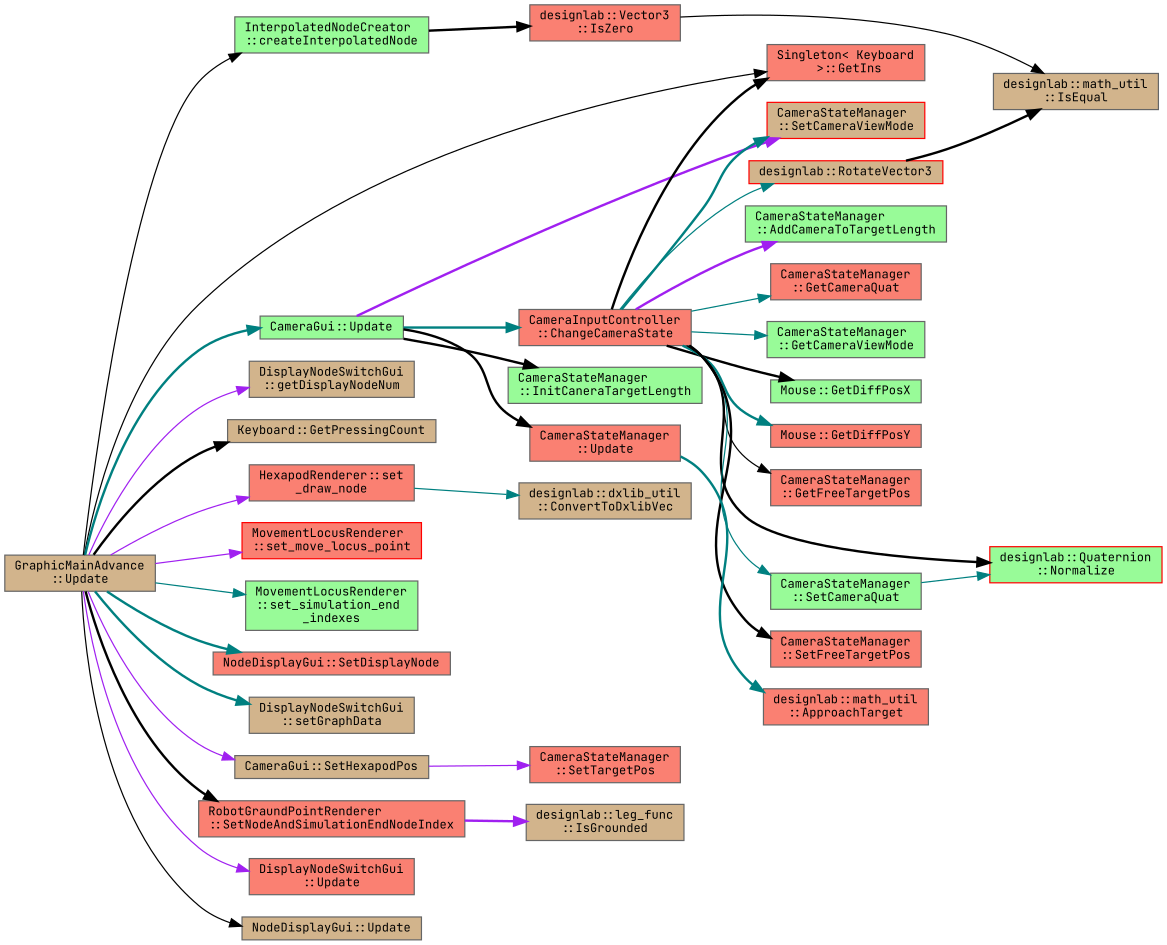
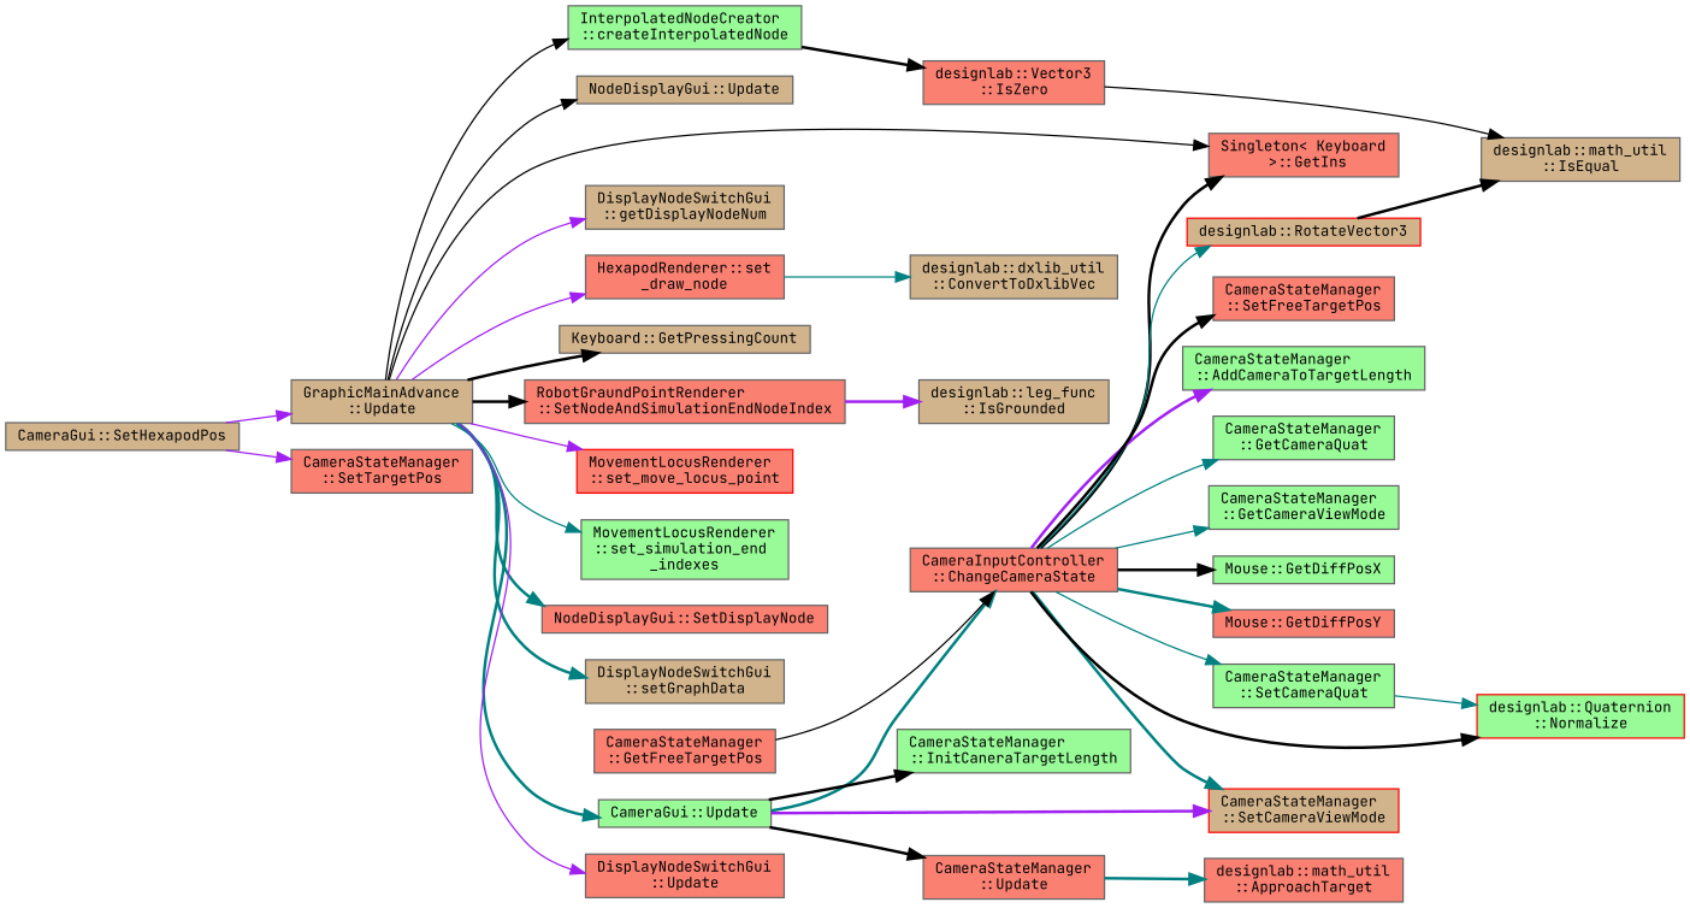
  digraph {
    fontname="JetBrains Mono"
    rankdir=LR
    node [color=grey40 fillcolor=salmon fontname="JetBrains Mono" fontsize=10 shape=box style=filled]
    edge [color=black fontname="JetBrains Mono" fontsize=10 labelfontname=Helvetica labelfontsize=10 style=bold]
    n1 [color=gray40 fillcolor=tan fontcolor=black height=0.2 label="GraphicMainAdvance\l::Update" width=0.4]
    n2 [fillcolor=palegreen height=0.2 label="InterpolatedNodeCreator\l::createInterpolatedNode" width=0.4]
    n3 [fillcolor=tan height=0.2 label="DisplayNodeSwitchGui\l::getDisplayNodeNum" width=0.4]
    n4 [height=0.2 label="Singleton\< Keyboard\l \>::GetIns" width=0.4]
    n5 [fillcolor=tan height=0.2 label="Keyboard::GetPressingCount" width=0.4]
    n6 [height=0.2 label="HexapodRenderer::set\l_draw_node" width=0.4]
    n7 [color=red height=0.2 label="MovementLocusRenderer\l::set_move_locus_point" width=0.4]
    n8 [fillcolor=palegreen height=0.2 label="MovementLocusRenderer\l::set_simulation_end\l_indexes" width=0.4]
    n9 [height=0.2 label="NodeDisplayGui::SetDisplayNode" width=0.4]
    n10 [fillcolor=tan height=0.2 label="DisplayNodeSwitchGui\l::setGraphData" width=0.4]
    n11 [fillcolor=tan height=0.2 label="CameraGui::SetHexapodPos" width=0.4]
    n12 [height=0.2 label="RobotGraundPointRenderer\l::SetNodeAndSimulationEndNodeIndex" width=0.4]
    n13 [fillcolor=palegreen height=0.2 label="CameraGui::Update" width=0.4]
    n14 [height=0.2 label="DisplayNodeSwitchGui\l::Update" width=0.4]
    n15 [fillcolor=tan height=0.2 label="NodeDisplayGui::Update" width=0.4]
    n16 [height=0.2 label="designlab::Vector3\l::IsZero" width=0.4]
    n17 [fillcolor=tan height=0.2 label="designlab::dxlib_util\l::ConvertToDxlibVec" width=0.4]
    n18 [height=0.2 label="CameraStateManager\l::SetTargetPos" width=0.4]
    n19 [fillcolor=tan height=0.2 label="designlab::leg_func\l::IsGrounded" width=0.4]
    n20 [height=0.2 label="CameraInputController\l::ChangeCameraState" width=0.4]
    n21 [color=red fillcolor=tan height=0.2 label="CameraStateManager\l::SetCameraViewMode" width=0.4]
    n22 [fillcolor=palegreen height=0.2 label="CameraStateManager\l::InitCaneraTargetLength" width=0.4]
    n23 [height=0.2 label="CameraStateManager\l::Update" width=0.4]
    n24 [fillcolor=tan height=0.2 label="designlab::math_util\l::IsEqual" width=0.4]
    n25 [fillcolor=palegreen height=0.2 label="CameraStateManager\l::AddCameraToTargetLength" width=0.4]
-   n26 [height=0.2 label="CameraStateManager\l::GetCameraQuat" width=0.4]
+   n26 [fillcolor=palegreen height=0.2 label="CameraStateManager\l::GetCameraQuat" width=0.4]
    n27 [fillcolor=palegreen height=0.2 label="CameraStateManager\l::GetCameraViewMode" width=0.4]
    n28 [fillcolor=palegreen height=0.2 label="Mouse::GetDiffPosX" width=0.4]
    n29 [height=0.2 label="Mouse::GetDiffPosY" width=0.4]
    n30 [height=0.2 label="CameraStateManager\l::GetFreeTargetPos" width=0.4]
    n31 [color=red fillcolor=palegreen height=0.2 label="designlab::Quaternion\l::Normalize" width=0.4]
    n32 [color=red fillcolor=tan height=0.2 label="designlab::RotateVector3" width=0.4]
    n33 [fillcolor=palegreen height=0.2 label="CameraStateManager\l::SetCameraQuat" width=0.4]
    n34 [height=0.2 label="CameraStateManager\l::SetFreeTargetPos" width=0.4]
    n35 [height=0.2 label="designlab::math_util\l::ApproachTarget" width=0.4]
    n1 -> n2 [style=solid]
    n1 -> n3 [color=purple style=solid]
    n1 -> n4 [style=solid]
    n1 -> n5
    n1 -> n6 [color=purple style=solid]
    n1 -> n7 [color=purple style=solid]
    n1 -> n8 [color=teal style=solid]
    n1 -> n9 [color=teal]
    n1 -> n10 [color=teal]
-   n1 -> n11 [color=purple style=solid]
+   n11 -> n1 [color=purple style=solid]
    n1 -> n12
    n1 -> n13 [color=teal]
    n1 -> n14 [color=purple style=solid]
    n1 -> n15 [style=solid]
    n2 -> n16
    n6 -> n17 [color=teal style=solid]
    n11 -> n18 [color=purple style=solid]
    n12 -> n19 [color=purple]
    n13 -> n20 [color=teal]
    n13 -> n21 [color=purple]
    n13 -> n22
    n13 -> n23
    n16 -> n24 [style=solid]
    n20 -> n4
    n20 -> n21 [color=teal]
    n20 -> n25 [color=purple]
    n20 -> n26 [color=teal style=solid]
    n20 -> n27 [color=teal style=solid]
    n20 -> n28
    n20 -> n29 [color=teal]
-   n20 -> n30 [style=solid]
+   n30 -> n20 [style=solid]
    n20 -> n31
    n20 -> n32 [color=teal style=solid]
    n20 -> n33 [color=teal style=solid]
    n20 -> n34
    n23 -> n35 [color=teal]
    n32 -> n24
    n33 -> n31 [color=teal style=solid]
  }
